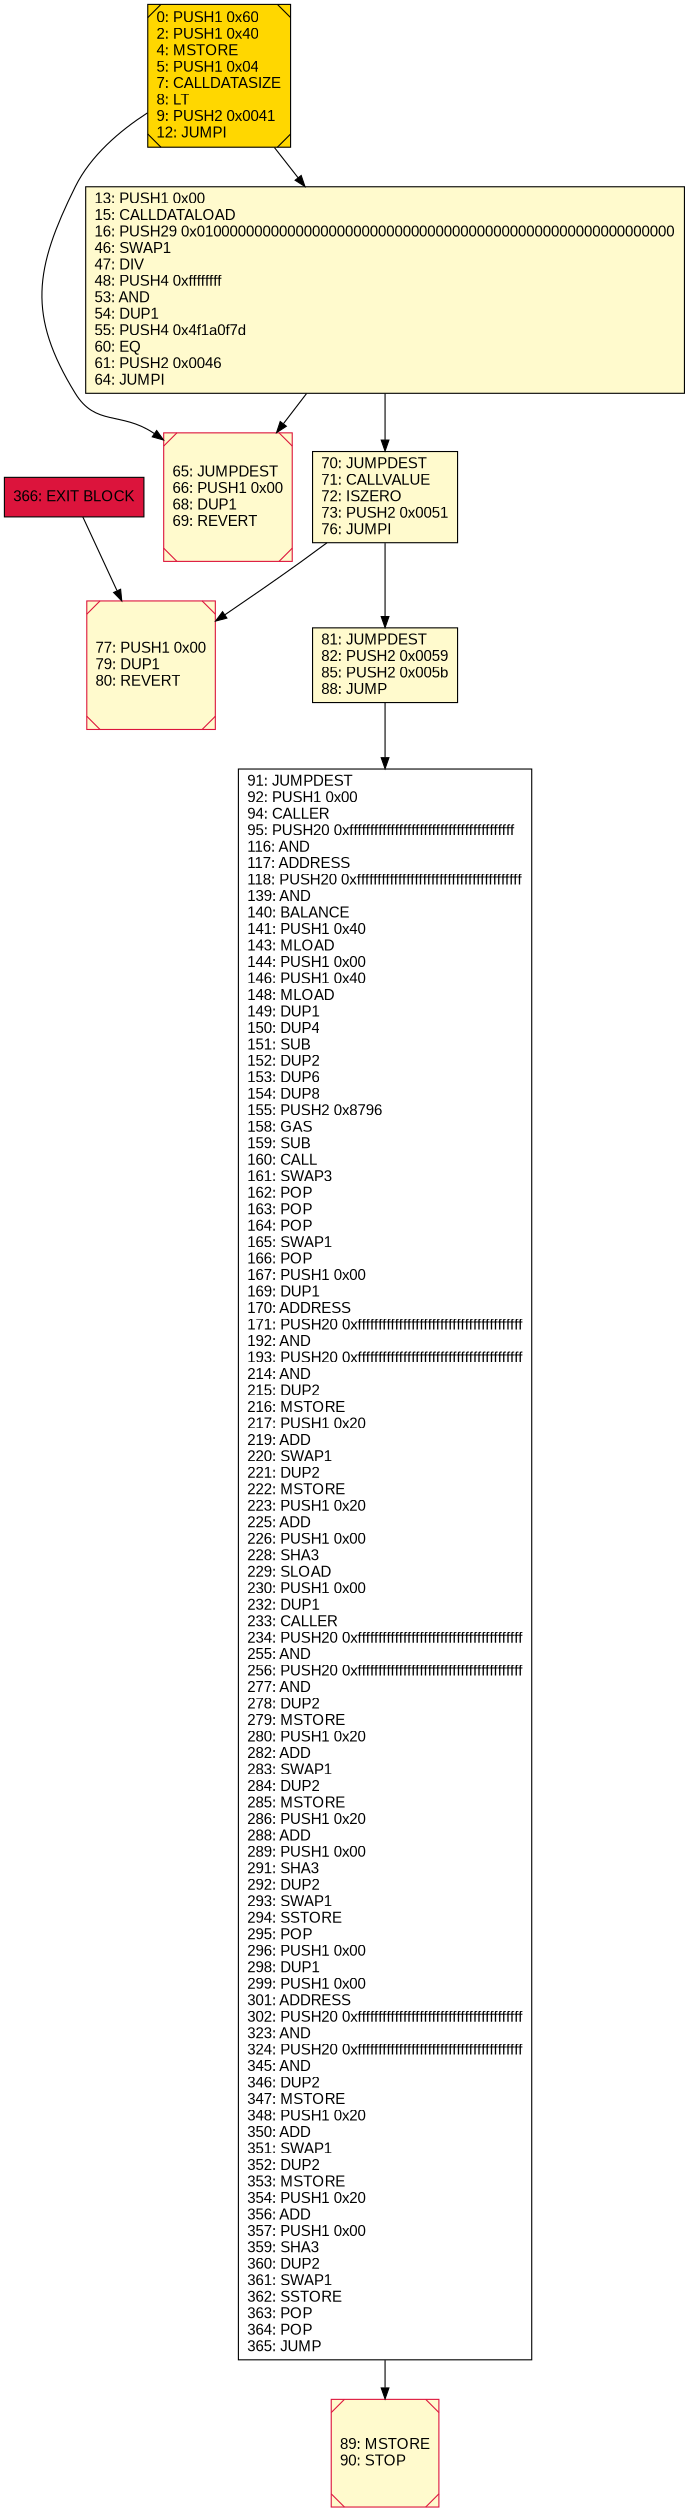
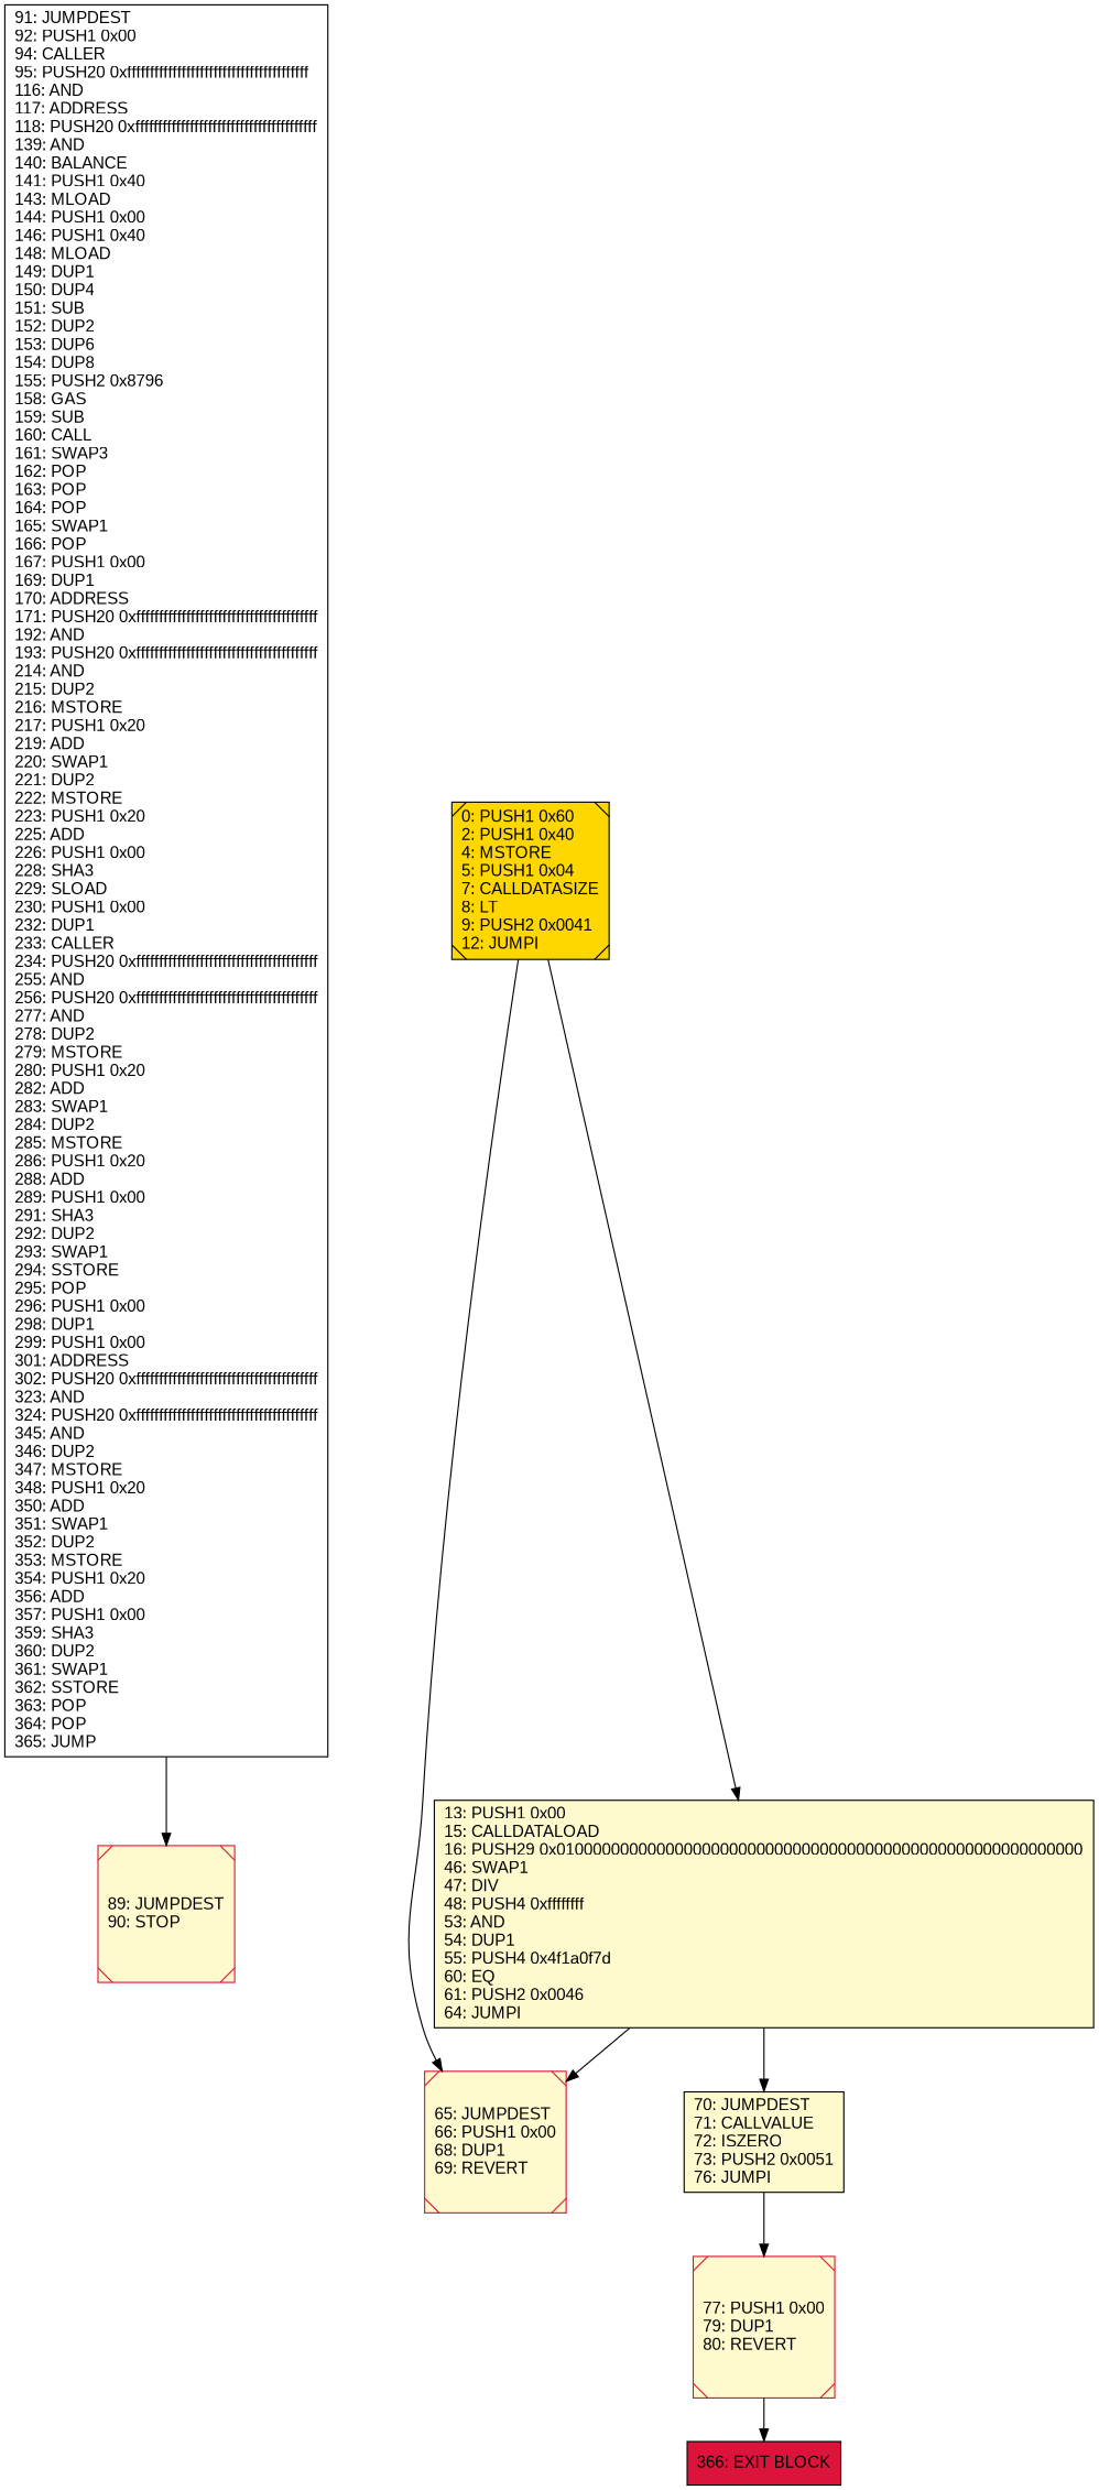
  digraph {
    rankdir=UD
    node [color=black fillcolor=lemonchiffon fontcolor=black fontname=arial shape=box style=filled]
-   n1 [label="81: JUMPDEST\l82: PUSH2 0x0059\l85: PUSH2 0x005b\l88: JUMP\l"]
    n2 [fillcolor=white label="91: JUMPDEST\l92: PUSH1 0x00\l94: CALLER\l95: PUSH20 0xffffffffffffffffffffffffffffffffffffffff\l116: AND\l117: ADDRESS\l118: PUSH20 0xffffffffffffffffffffffffffffffffffffffff\l139: AND\l140: BALANCE\l141: PUSH1 0x40\l143: MLOAD\l144: PUSH1 0x00\l146: PUSH1 0x40\l148: MLOAD\l149: DUP1\l150: DUP4\l151: SUB\l152: DUP2\l153: DUP6\l154: DUP8\l155: PUSH2 0x8796\l158: GAS\l159: SUB\l160: CALL\l161: SWAP3\l162: POP\l163: POP\l164: POP\l165: SWAP1\l166: POP\l167: PUSH1 0x00\l169: DUP1\l170: ADDRESS\l171: PUSH20 0xffffffffffffffffffffffffffffffffffffffff\l192: AND\l193: PUSH20 0xffffffffffffffffffffffffffffffffffffffff\l214: AND\l215: DUP2\l216: MSTORE\l217: PUSH1 0x20\l219: ADD\l220: SWAP1\l221: DUP2\l222: MSTORE\l223: PUSH1 0x20\l225: ADD\l226: PUSH1 0x00\l228: SHA3\l229: SLOAD\l230: PUSH1 0x00\l232: DUP1\l233: CALLER\l234: PUSH20 0xffffffffffffffffffffffffffffffffffffffff\l255: AND\l256: PUSH20 0xffffffffffffffffffffffffffffffffffffffff\l277: AND\l278: DUP2\l279: MSTORE\l280: PUSH1 0x20\l282: ADD\l283: SWAP1\l284: DUP2\l285: MSTORE\l286: PUSH1 0x20\l288: ADD\l289: PUSH1 0x00\l291: SHA3\l292: DUP2\l293: SWAP1\l294: SSTORE\l295: POP\l296: PUSH1 0x00\l298: DUP1\l299: PUSH1 0x00\l301: ADDRESS\l302: PUSH20 0xffffffffffffffffffffffffffffffffffffffff\l323: AND\l324: PUSH20 0xffffffffffffffffffffffffffffffffffffffff\l345: AND\l346: DUP2\l347: MSTORE\l348: PUSH1 0x20\l350: ADD\l351: SWAP1\l352: DUP2\l353: MSTORE\l354: PUSH1 0x20\l356: ADD\l357: PUSH1 0x00\l359: SHA3\l360: DUP2\l361: SWAP1\l362: SSTORE\l363: POP\l364: POP\l365: JUMP\l"]
-   n3 [color=crimson label="89: MSTORE\l90: STOP\l" shape=Msquare]
+   n3 [color=crimson label="89: JUMPDEST\l90: STOP\l" shape=Msquare]
    n4 [color=crimson label="65: JUMPDEST\l66: PUSH1 0x00\l68: DUP1\l69: REVERT\l" shape=Msquare]
    n5 [fillcolor=crimson label="366: EXIT BLOCK\l"]
    n6 [fillcolor=gold label="0: PUSH1 0x60\l2: PUSH1 0x40\l4: MSTORE\l5: PUSH1 0x04\l7: CALLDATASIZE\l8: LT\l9: PUSH2 0x0041\l12: JUMPI\l" shape=Msquare]
    n7 [label="13: PUSH1 0x00\l15: CALLDATALOAD\l16: PUSH29 0x0100000000000000000000000000000000000000000000000000000000\l46: SWAP1\l47: DIV\l48: PUSH4 0xffffffff\l53: AND\l54: DUP1\l55: PUSH4 0x4f1a0f7d\l60: EQ\l61: PUSH2 0x0046\l64: JUMPI\l"]
    n8 [label="70: JUMPDEST\l71: CALLVALUE\l72: ISZERO\l73: PUSH2 0x0051\l76: JUMPI\l"]
    n9 [color=crimson label="77: PUSH1 0x00\l79: DUP1\l80: REVERT\l" shape=Msquare]
-   n1 -> n2
    n2 -> n3
    n6 -> n4
    n6 -> n7
    n7 -> n4
    n7 -> n8
-   n8 -> n1
    n8 -> n9
-   n5 -> n9
+   n9 -> n5
  }
